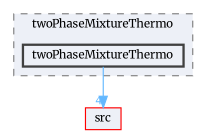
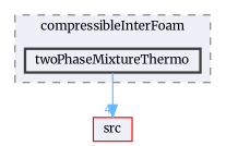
  digraph {
    compound=true
    fontname=Merriweather
    node [fillcolor="#edf0f7" fontname=Merriweather fontsize=10 shape=box]
    n1 [color=grey25 height=0.2 label=twoPhaseMixtureThermo style="filled,bold" width=0.4]
    n2 [color=red height=0.2 label=src style=filled width=0.4]
    subgraph cluster_1 {
      bgcolor="#edf0f7"
      fontsize=10
-     label=twoPhaseMixtureThermo
+     label=compressibleInterFoam
      pencolor=grey50
      style="filled,dashed"
      n1
    }
    n1 -> n2 [color=steelblue1 fontcolor=steelblue1 fontname=Merriweather fontsize=10 headlabel=4 labeldistance=1.5 labelfontname=Helvetica labelfontsize=10]
  }
